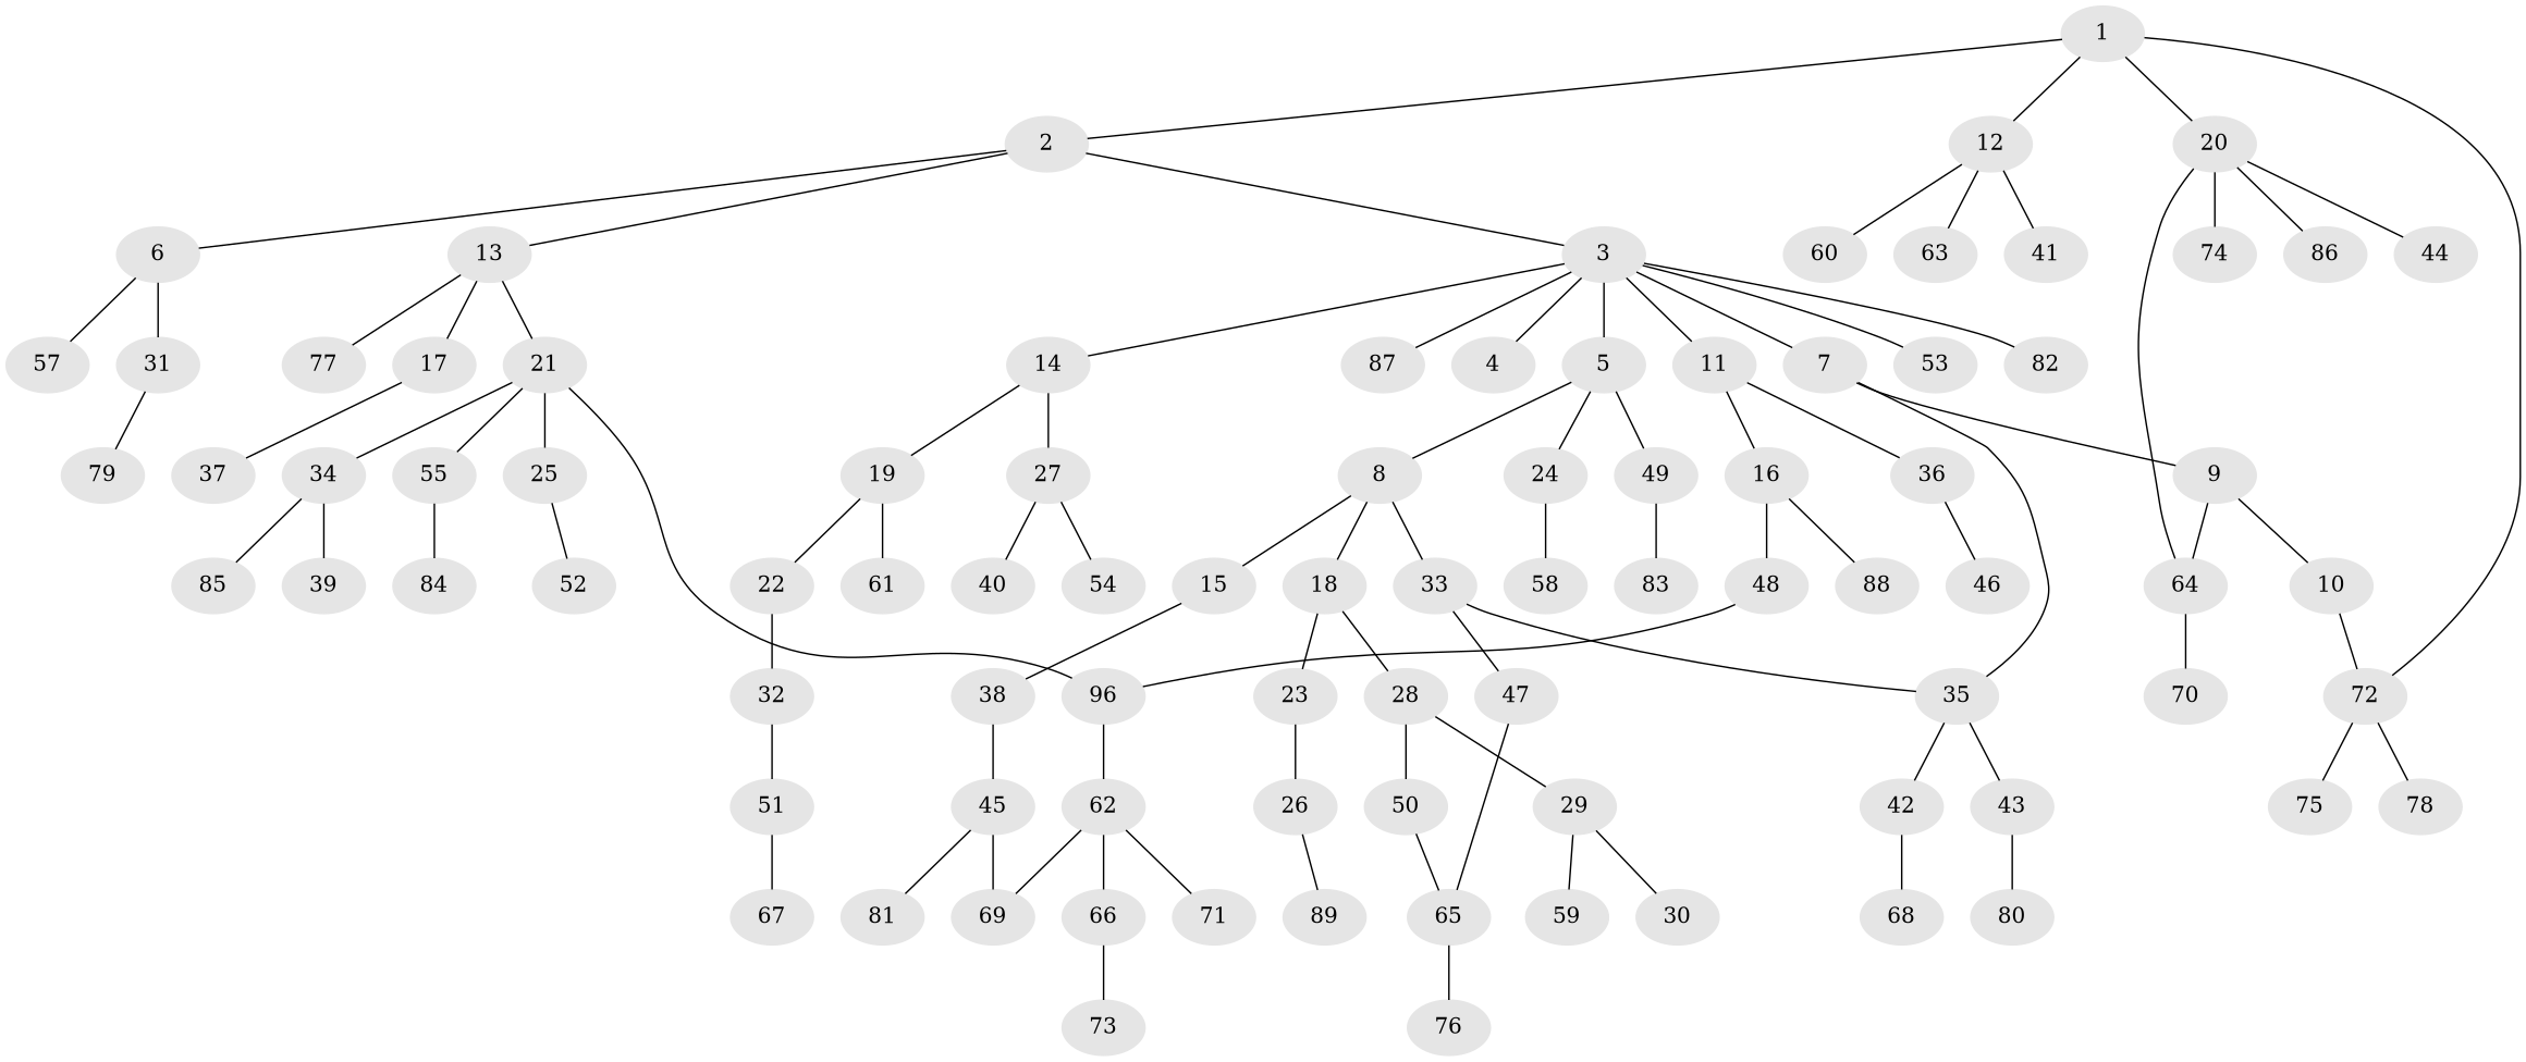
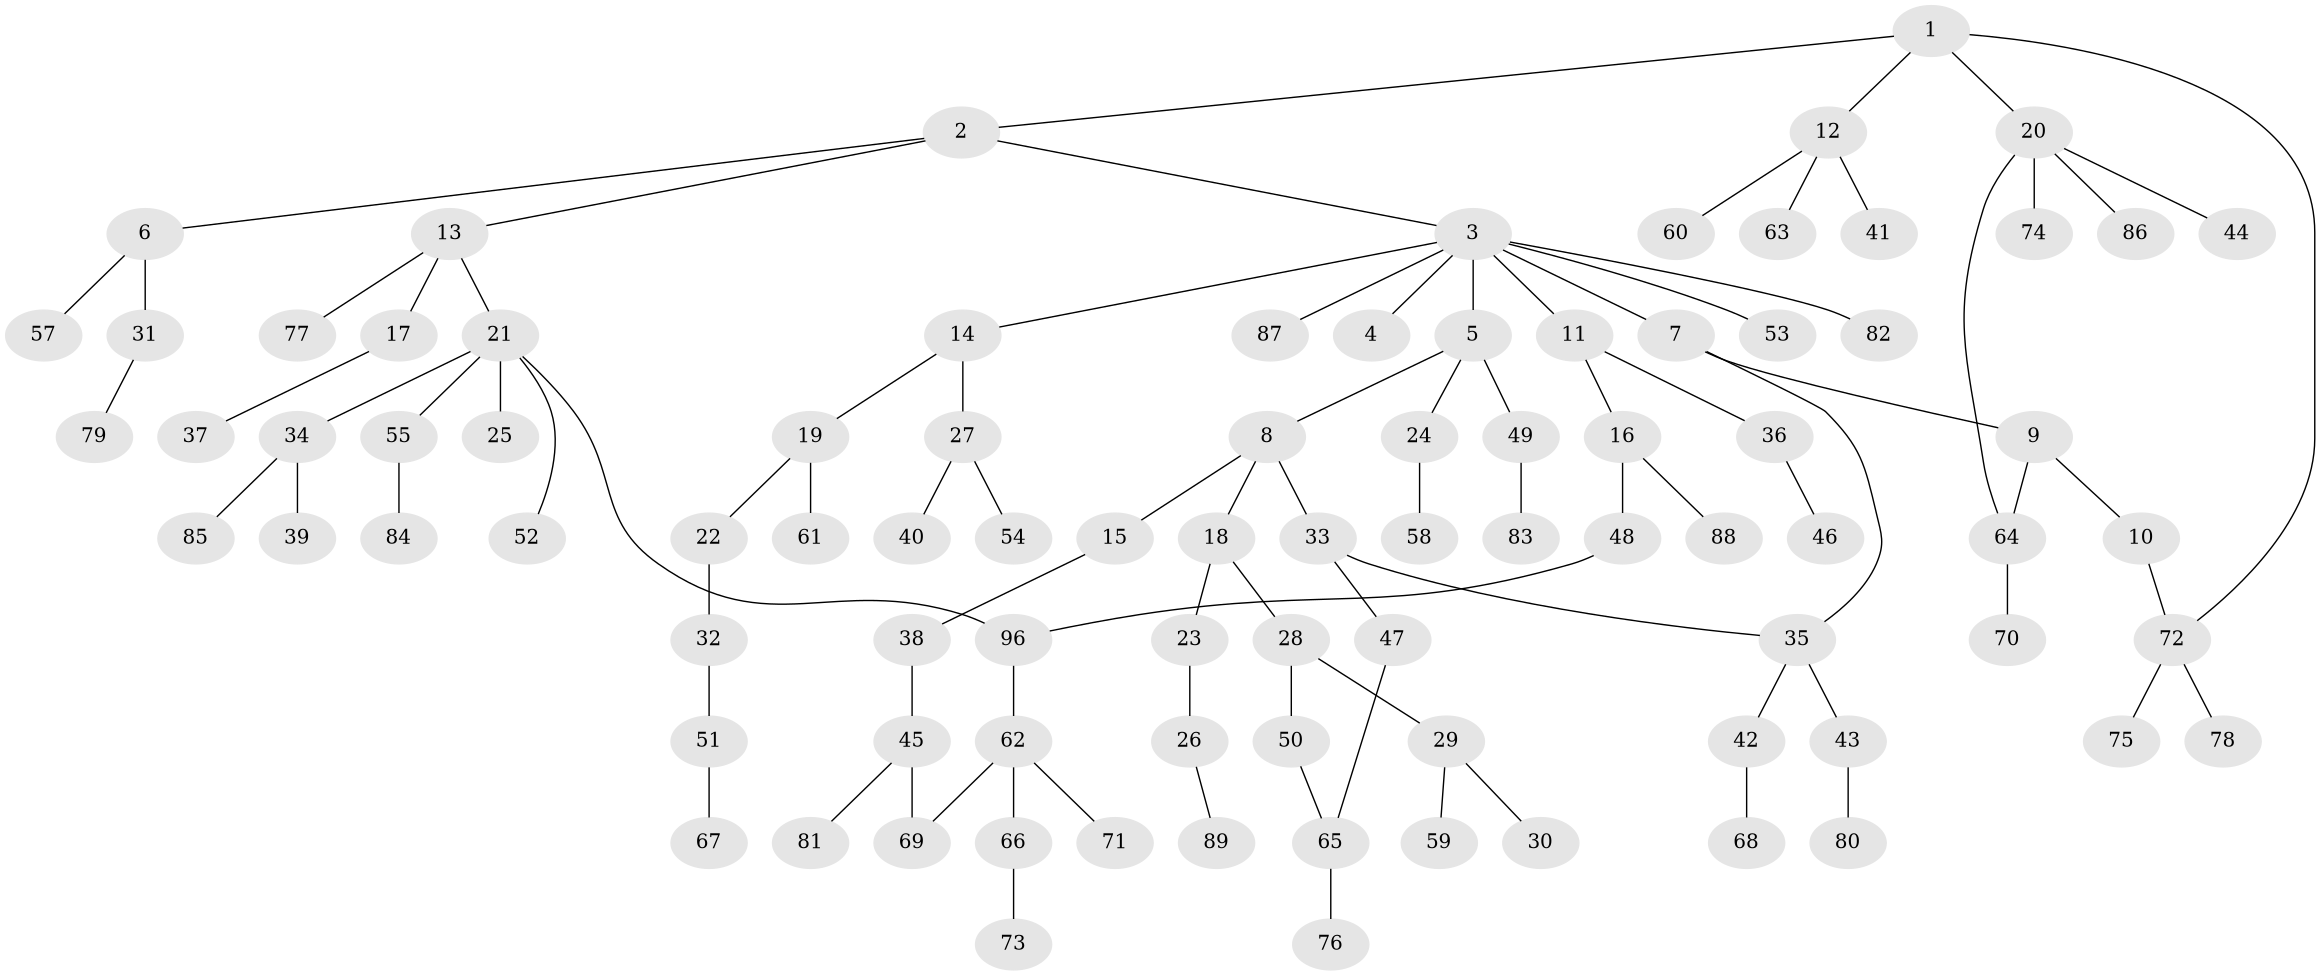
  graph {
    node [color=gray90 style=filled]
    1
    2
    12
    20
    72
    3
    6
    13
    41
    60
    63
    64
    44
    74
    86
    75
    78
    4
    5
    7
    11
    14
    53
    82
    87
    31
    57
    17
    21
    77
    8
    24
    49
    9
    35
    16
    36
    19
    27
    15
    18
    33
    58
    83
    79
    10
    42
    43
    38
    23
    28
    47
    70
    48
    88
    46
    37
    25
    34
    55
    n61 [label=96]
    22
    61
    40
    54
    45
    26
    29
    50
    32
    52
    39
    85
    84
    62
    51
    89
    30
    59
    65
    67
    68
    69
    81
    80
    76
    66
    71
    73
    1 -- 2
    1 -- 12
    1 -- 20
    1 -- 72
    2 -- 3
    2 -- 6
    2 -- 13
    12 -- 41
    12 -- 60
    12 -- 63
    20 -- 64
    20 -- 44
    20 -- 74
    20 -- 86
    72 -- 75
    72 -- 78
    3 -- 4
    3 -- 5
    3 -- 7
    3 -- 11
    3 -- 14
    3 -- 53
    3 -- 82
    3 -- 87
    6 -- 31
    6 -- 57
    13 -- 17
    13 -- 21
    13 -- 77
    64 -- 70
    5 -- 8
    5 -- 24
    5 -- 49
    7 -- 9
    7 -- 35
    11 -- 16
    11 -- 36
    14 -- 19
    14 -- 27
    31 -- 79
    17 -- 37
    21 -- 25
    21 -- 34
    21 -- 55
    21 -- n61
    8 -- 15
    8 -- 18
    8 -- 33
    24 -- 58
    49 -- 83
    9 -- 64
    9 -- 10
    35 -- 42
    35 -- 43
    16 -- 48
    16 -- 88
    36 -- 46
    19 -- 22
    19 -- 61
    27 -- 40
    27 -- 54
    15 -- 38
    18 -- 23
    18 -- 28
    33 -- 35
    33 -- 47
    10 -- 72
    42 -- 68
    43 -- 80
    38 -- 45
    23 -- 26
    28 -- 29
    28 -- 50
    47 -- 65
    48 -- n61
-   25 -- 52
+   21 -- 52
    34 -- 39
    34 -- 85
    55 -- 84
    n61 -- 62
    22 -- 32
    45 -- 69
    45 -- 81
    26 -- 89
    29 -- 30
    29 -- 59
    50 -- 65
    32 -- 51
    62 -- 69
    62 -- 66
    62 -- 71
    51 -- 67
    65 -- 76
    66 -- 73
  }
